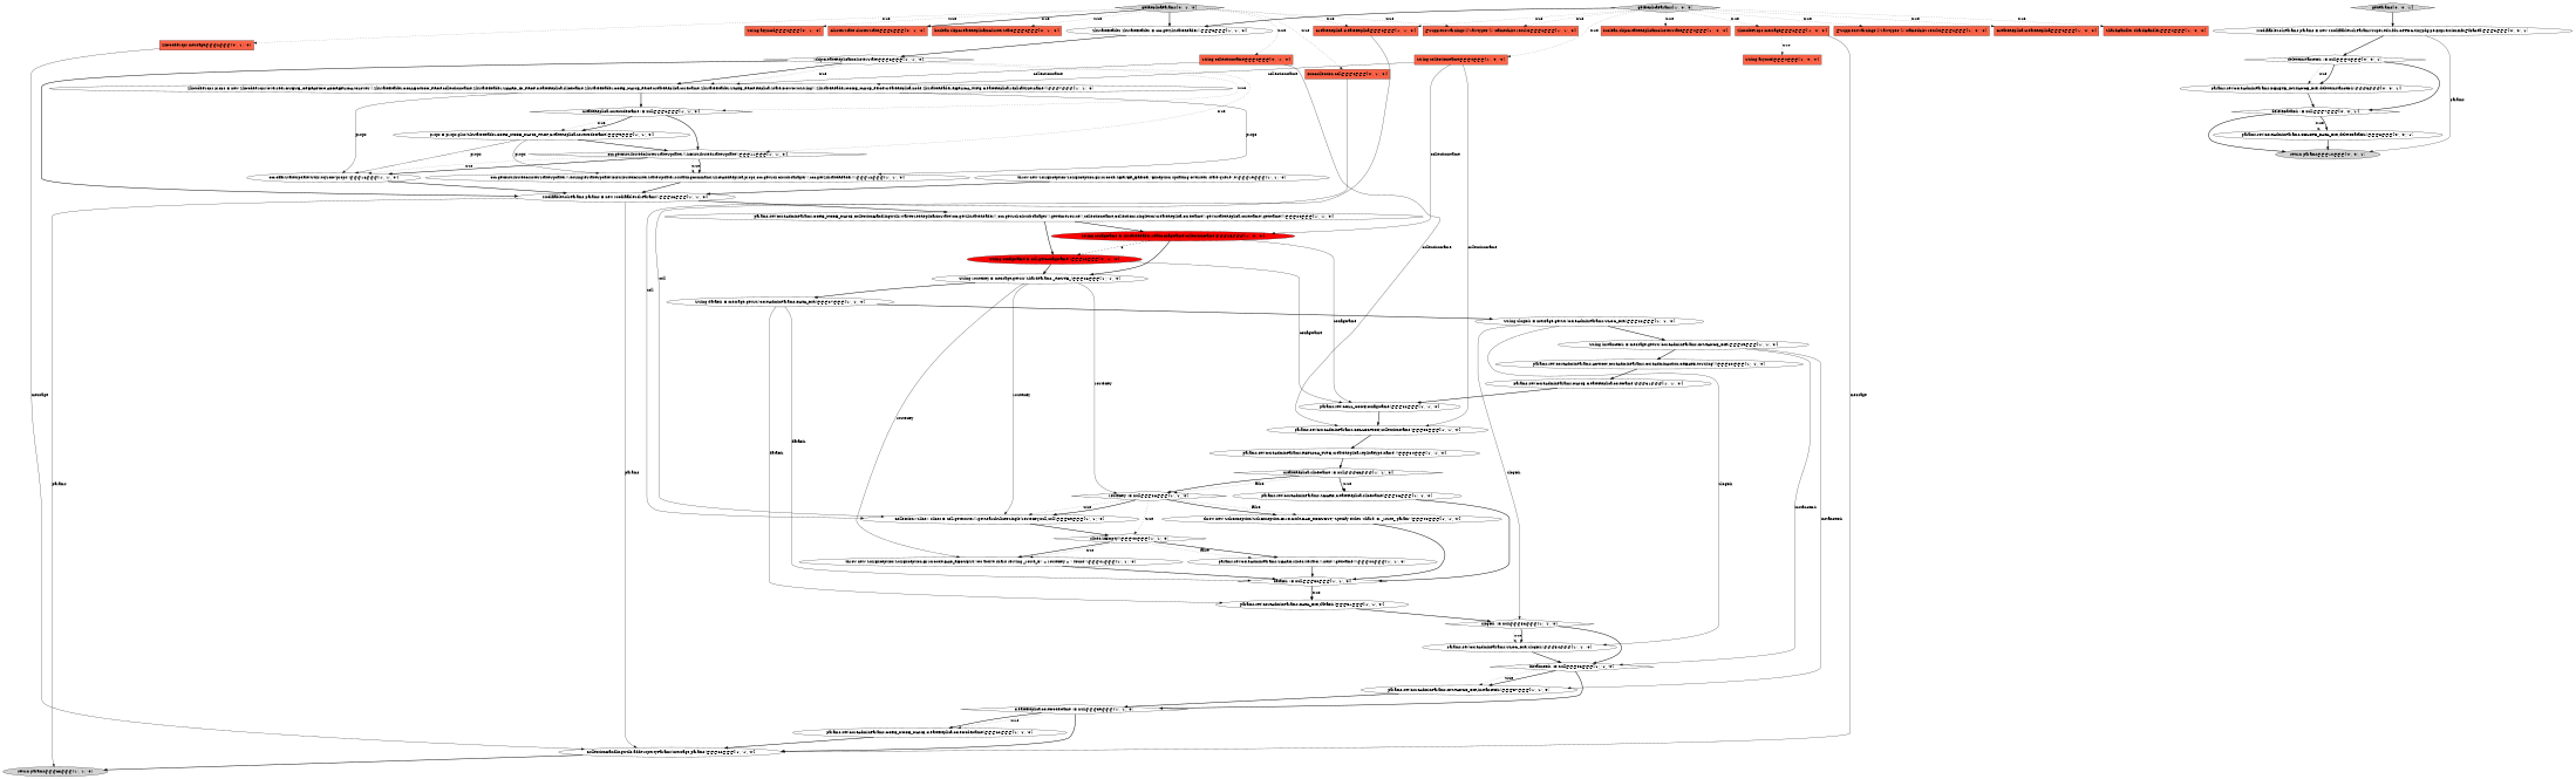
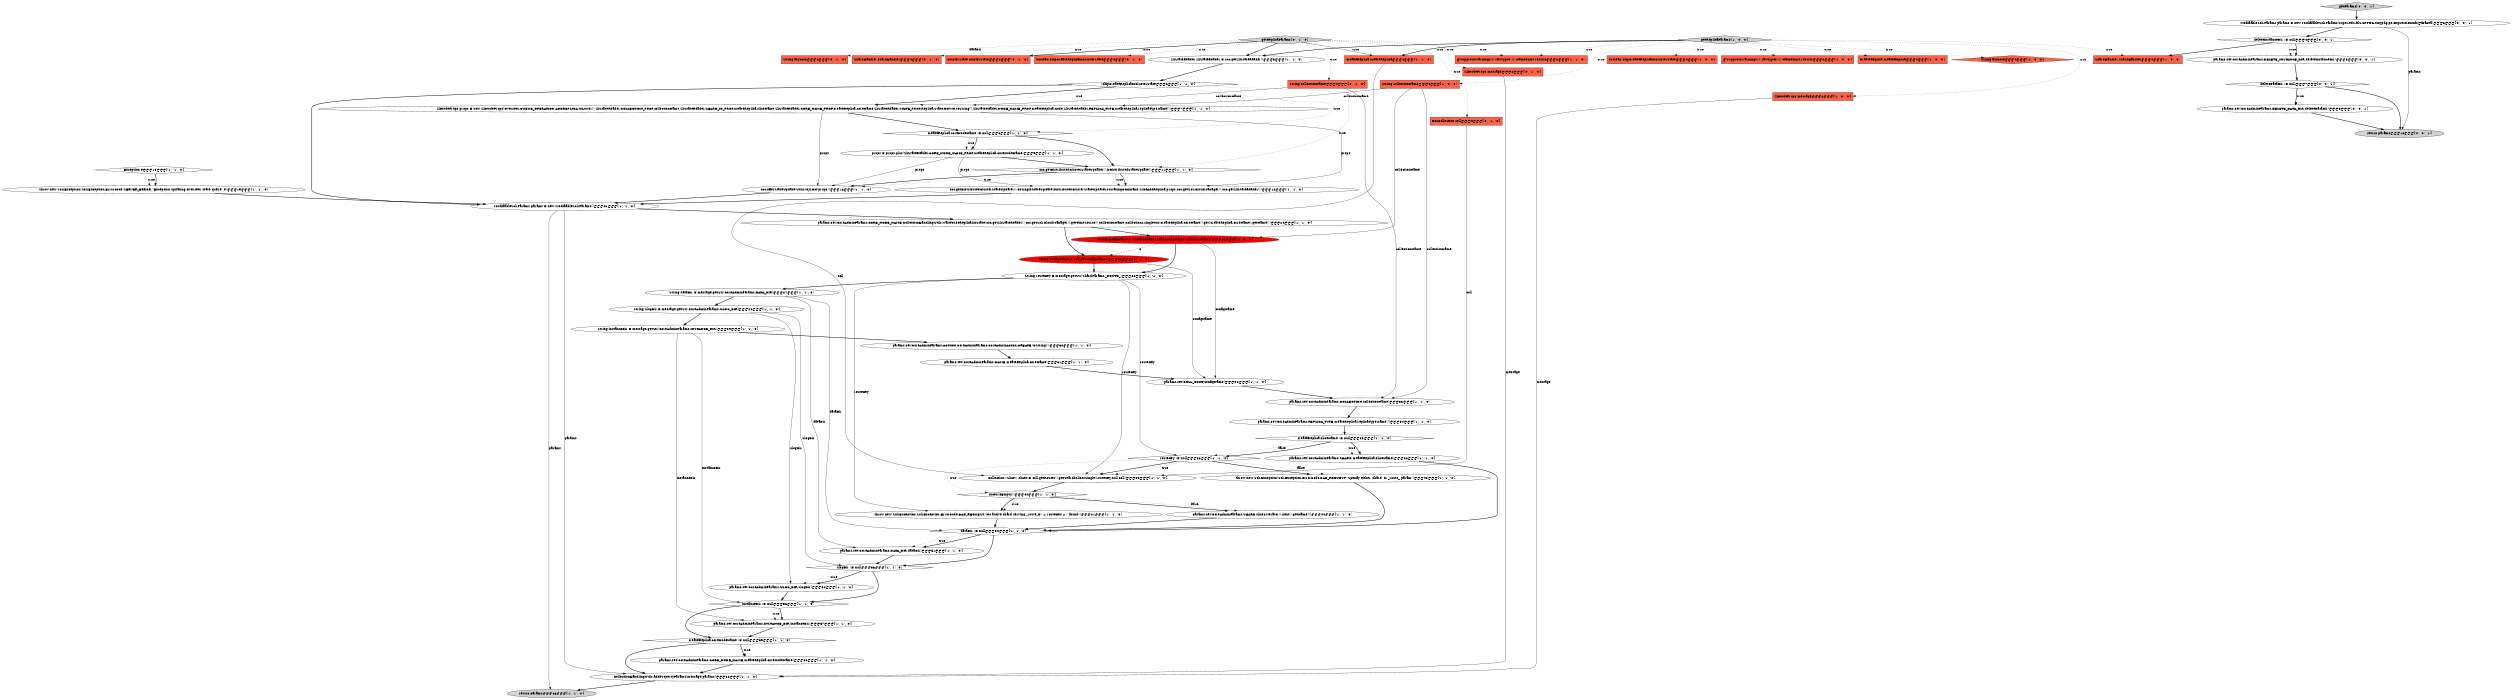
  digraph {
    node [fillcolor=white shape=ellipse style=filled]
    edge [style=bold]
    n1 [label="params.set(CoreAdminParams.SHARD,slices.iterator().next().getName())@@@44@@@['1', '1', '0']"]
    n2 [label="dataDir != null@@@50@@@['1', '1', '0']" shape=diamond]
    n3 [label="params.set(CoreAdminParams.DATA_DIR,dataDir)@@@51@@@['1', '1', '0']"]
    n4 [label="ulogDir != null@@@53@@@['1', '1', '0']" shape=diamond]
    n5 [label="ModifiableSolrParams params = new ModifiableSolrParams()@@@23@@@['1', '1', '0']"]
    n6 [fillcolor=lightgray label="return params@@@63@@@['1', '1', '0']"]
    n7 [label="CollectionHandlingUtils.addPropertyParams(message,params)@@@62@@@['1', '1', '0']"]
    n8 [label="params.set(CoreAdminParams.CORE_NODE_NAME,CollectionHandlingUtils.waitToSeeReplicasInState(ccc.getZkStateReader(),ccc.getSolrCloudManager().getTimeSource(),collectionName,Collections.singleton(createReplica.coreName)).get(createReplica.coreName).getName())@@@24@@@['1', '1', '0']"]
    n9 [fillcolor=red label="String configName = zkStateReader.readConfigName(collectionName)@@@25@@@['1', '0', '0']"]
    n10 [fillcolor=red label="String configName = coll.getConfigName()@@@25@@@['0', '1', '0']"]
    n11 [label="instanceDir != null@@@56@@@['1', '1', '0']" shape=diamond]
    n12 [label="params.set(CoreAdminParams.ULOG_DIR,ulogDir)@@@54@@@['1', '1', '0']"]
    n13 [fillcolor=tomato label="ZkNodeProps message@@@2@@@['1', '0', '0']" shape=box]
    n14 [label="deleteInstanceDir != null@@@4@@@['0', '0', '1']" shape=diamond]
    n15 [label="params.set(CoreAdminParams.DELETE_INSTANCE_DIR,deleteInstanceDir)@@@5@@@['0', '0', '1']"]
    n16 [label="deleteDataDir != null@@@7@@@['0', '0', '1']" shape=diamond]
    n17 [fillcolor=lightgray label="return params@@@10@@@['0', '0', '1']"]
    n18 [label="params.set(CoreAdminParams.DELETE_DATA_DIR,deleteDataDir)@@@8@@@['0', '0', '1']"]
    n19 [fillcolor=tomato label="ZkNodeProps message@@@2@@@['0', '1', '0']" shape=box]
    n20 [fillcolor=tomato label="String asyncId@@@4@@@['0', '1', '0']" shape=box]
    n21 [fillcolor=tomato label="CreateReplica createReplica@@@4@@@['1', '1', '0']" shape=box]
    n22 [label="Collection<Slice> slices = coll.getRouter().getSearchSlicesSingle(routeKey,null,coll)@@@39@@@['1', '1', '0']"]
    n23 [label="slices.isEmpty()@@@40@@@['1', '1', '0']" shape=diamond]
    n24 [fillcolor=tomato label="boolean skipCreateReplicaInClusterState@@@4@@@['1', '0', '0']" shape=box]
    n25 [label="createReplica.coreNodeName != null@@@59@@@['1', '1', '0']" shape=diamond]
    n26 [label="params.set(CoreAdminParams.CORE_NODE_NAME,createReplica.coreNodeName)@@@60@@@['1', '1', '0']"]
    n27 [label="params.set(COLL_CONF,configName)@@@32@@@['1', '1', '0']"]
    n28 [label="params.set(CoreAdminParams.COLLECTION,collectionName)@@@33@@@['1', '1', '0']"]
    n29 [label="params.set(CoreAdminParams.REPLICA_TYPE,createReplica.replicaType.name())@@@34@@@['1', '1', '0']"]
    n30 [label="params.set(CoreAdminParams.INSTANCE_DIR,instanceDir)@@@57@@@['1', '1', '0']"]
    n31 [label="ccc.getDistributedClusterStateUpdater().doSingleStateUpdate(DistributedClusterStateUpdater.MutatingCommand.SliceAddReplica,props,ccc.getSolrCloudManager(),ccc.getZkStateReader())@@@12@@@['1', '1', '0']"]
    n32 [label="createReplica.sliceName != null@@@35@@@['1', '1', '0']" shape=diamond]
    n33 [label="routeKey != null@@@38@@@['1', '1', '0']" shape=diamond]
    n34 [label="params.set(CoreAdminParams.SHARD,createReplica.sliceName)@@@36@@@['1', '1', '0']"]
    n35 [label="throw new SolrException(SolrException.ErrorCode.BAD_REQUEST,\"Specify either 'shard' or _route_ param\")@@@48@@@['1', '1', '0']"]
    n36 [label="throw new SolrException(SolrException.ErrorCode.BAD_REQUEST,\"No active shard serving _route_=\" + routeKey + \" found\")@@@41@@@['1', '1', '0']"]
    n37 [label="String dataDir = message.getStr(CoreAdminParams.DATA_DIR)@@@27@@@['1', '1', '0']"]
    n38 [label="String ulogDir = message.getStr(CoreAdminParams.ULOG_DIR)@@@28@@@['1', '1', '0']"]
    n39 [label="String instanceDir = message.getStr(CoreAdminParams.INSTANCE_DIR)@@@29@@@['1', '1', '0']"]
+   n40 [fillcolor=tomato label="ShardHandler shardHandler@@@4@@@['0', '1', '0']" shape=box]
    n41 [fillcolor=tomato label="ClusterState clusterState@@@2@@@['0', '1', '0']" shape=box]
    n42 [label="ModifiableSolrParams params = new ModifiableSolrParams(super.edu.fdu.CPPDG.tinypdg.pe.ExpressionInfo@f3a3ea)@@@3@@@['0', '0', '1']"]
    n43 [label="ccc.offerStateUpdate(Utils.toJSON(props))@@@16@@@['1', '1', '0']"]
    n44 [label="createReplica.coreNodeName != null@@@8@@@['1', '1', '0']" shape=diamond]
    n45 [label="ccc.getDistributedClusterStateUpdater().isDistributedStateUpdate()@@@11@@@['1', '1', '0']" shape=diamond]
    n46 [label="props = props.plus(ZkStateReader.CORE_NODE_NAME_PROP,createReplica.coreNodeName)@@@9@@@['1', '1', '0']"]
    n47 [label="!skipCreateReplicaInClusterState@@@6@@@['1', '1', '0']" shape=diamond]
    n48 [label="ZkNodeProps props = new ZkNodeProps(Overseer.QUEUE_OPERATION,ADDREPLICA.toLower(),ZkStateReader.COLLECTION_PROP,collectionName,ZkStateReader.SHARD_ID_PROP,createReplica.sliceName,ZkStateReader.CORE_NAME_PROP,createReplica.coreName,ZkStateReader.STATE_PROP,Replica.State.DOWN.toString(),ZkStateReader.NODE_NAME_PROP,createReplica.node,ZkStateReader.REPLICA_TYPE,createReplica.replicaType.name())@@@7@@@['1', '1', '0']"]
    n49 [fillcolor=tomato label="boolean skipCreateReplicaInClusterState@@@4@@@['0', '1', '0']" shape=box]
    n50 [fillcolor=tomato label="String collectionName@@@4@@@['1', '0', '0']" shape=box]
    n51 [label="String routeKey = message.getStr(ShardParams._ROUTE_)@@@26@@@['1', '1', '0']"]
    n52 [fillcolor=tomato label="String collectionName@@@4@@@['0', '1', '0']" shape=box]
    n53 [label="ZkStateReader zkStateReader = ccc.getZkStateReader()@@@5@@@['1', '1', '0']"]
    n54 [fillcolor=tomato label="@SuppressWarnings({\"rawtypes\"}) NamedList results@@@2@@@['1', '0', '0']" shape=box]
    n55 [label="params.set(CoreAdminParams.ACTION,CoreAdminParams.CoreAdminAction.CREATE.toString())@@@30@@@['1', '1', '0']"]
    n56 [label="params.set(CoreAdminParams.NAME,createReplica.coreName)@@@31@@@['1', '1', '0']"]
    n57 [fillcolor=tomato label="@SuppressWarnings({\"rawtypes\"}) NamedList results@@@2@@@['1', '1', '0']" shape=box]
    n58 [fillcolor=lightgray label="getParams['0', '0', '1']" shape=diamond]
    n59 [fillcolor=tomato label="DocCollection coll@@@4@@@['0', '1', '0']" shape=box]
    n60 [label="throw new SolrException(SolrException.ErrorCode.SERVER_ERROR,\"Exception updating Overseer state queue\",e)@@@19@@@['1', '1', '0']"]
    n61 [fillcolor=tomato label="CreateReplica createReplica@@@4@@@['1', '0', '0']" shape=box]
-   n62 [fillcolor=tomato label="String asyncId@@@4@@@['1', '0', '0']" shape=box]
+   n62 [fillcolor=tomato label="String asyncId@@@4@@@['1', '0', '0']" shape=diamond]
    n63 [fillcolor=tomato label="ShardHandler shardHandler@@@4@@@['1', '0', '0']" shape=box]
    n64 [fillcolor=lightgray label="getReplicaParams['0', '1', '0']" shape=diamond]
+   n65 [label="Exception e@@@18@@@['1', '1', '0']" shape=diamond]
    n66 [fillcolor=lightgray label="getReplicaParams['1', '0', '0']" shape=diamond]
    n1 -> n2
    n2 -> n3 [label=true style=dotted]
    n2 -> n3
+   n2 -> n4
    n3 -> n4
    n4 -> n11
    n4 -> n12 [label=true style=dotted]
    n4 -> n12
    n5 -> n6 [label=params style=solid]
    n5 -> n7 [label=params style=solid]
    n5 -> n8
    n7 -> n6
    n8 -> n9
    n8 -> n10
    n9 -> n10 [label=0 style=dashed]
    n9 -> n27 [label=configName style=solid]
    n9 -> n51
    n10 -> n27 [label=configName style=solid]
    n10 -> n51
    n11 -> n25
    n11 -> n30
    n11 -> n30 [label=true style=dotted]
    n12 -> n11
    n13 -> n7 [label=message style=solid]
    n14 -> n15 [label=true style=dotted]
    n14 -> n15
-   n14 -> n16
+   n14 -> n63
    n15 -> n16
    n16 -> n17
    n16 -> n18 [label=true style=dotted]
    n16 -> n18
    n18 -> n17
    n19 -> n7 [label=message style=solid]
    n21 -> n22 [label=coll style=solid]
    n22 -> n23
    n23 -> n1
    n23 -> n1 [label=false style=dotted]
    n23 -> n36
    n23 -> n36 [label=true style=dotted]
    n25 -> n7
    n25 -> n26
    n25 -> n26 [label=true style=dotted]
    n26 -> n7
    n27 -> n28
    n28 -> n29
    n29 -> n32
    n30 -> n25
    n31 -> n5
    n32 -> n33 [label=false style=dotted]
    n32 -> n33
    n32 -> n34 [label=true style=dotted]
    n32 -> n34
    n33 -> n22 [label=true style=dotted]
    n33 -> n22
    n33 -> n23 [label=true style=dotted]
    n33 -> n35 [label=false style=dotted]
    n33 -> n35
    n34 -> n2
    n35 -> n2
    n36 -> n2
    n37 -> n2 [label=dataDir style=solid]
    n37 -> n3 [label=dataDir style=solid]
    n37 -> n38
    n38 -> n4 [label=ulogDir style=solid]
    n38 -> n12 [label=ulogDir style=solid]
    n38 -> n39
    n39 -> n11 [label=instanceDir style=solid]
    n39 -> n30 [label=instanceDir style=solid]
    n39 -> n55
    n42 -> n14
    n42 -> n17 [label=params style=solid]
    n43 -> n5
    n44 -> n45
    n44 -> n46 [label=true style=dotted]
    n44 -> n46
    n45 -> n31 [label=true style=dotted]
    n45 -> n31
    n45 -> n43 [label=true style=dotted]
    n45 -> n43
    n46 -> n31 [label=props style=solid]
    n46 -> n43 [label=props style=solid]
    n46 -> n45
    n47 -> n5
    n47 -> n44 [label=true style=dotted]
    n47 -> n45 [label=true style=dotted]
    n47 -> n48
    n47 -> n48 [label=true style=dotted]
    n48 -> n31 [label=props style=solid]
    n48 -> n43 [label=props style=solid]
    n48 -> n44
    n50 -> n9 [label=collectionName style=solid]
    n50 -> n28 [label=collectionName style=solid]
    n50 -> n48 [label=collectionName style=solid]
    n51 -> n22 [label=routeKey style=solid]
    n51 -> n33 [label=routeKey style=solid]
    n51 -> n36 [label=routeKey style=solid]
    n51 -> n37
    n52 -> n28 [label=collectionName style=solid]
    n52 -> n48 [label=collectionName style=solid]
    n53 -> n47
    n55 -> n56
    n56 -> n27
    n58 -> n42
    n59 -> n22 [label=coll style=solid]
    n60 -> n5
    n64 -> n19 [label=true style=dotted]
-   n64 -> n20 [label=true style=dotted]
-   n64 -> n21 [label=true style=dotted]
+   n64 -> n20 [label=dataDir style=dotted]
+   n64 -> n21 [label=true style=solid]
+   n64 -> n40 [label=true style=dotted]
    n64 -> n41 [label=true]
    n64 -> n49 [label=true style=dotted]
    n64 -> n52 [label=true style=dotted]
    n64 -> n53
    n64 -> n57 [label=true style=dotted]
    n64 -> n59 [label=true style=dotted]
+   n65 -> n60
+   n65 -> n60 [label=true style=dotted]
    n66 -> n13 [label=true style=dotted]
-   n66 -> n21 [label=true style=dotted]
+   n66 -> n21 [label=true]
    n66 -> n24 [label=true style=dotted]
    n66 -> n50 [label=true style=dotted]
    n66 -> n53
    n66 -> n54 [label=true style=dotted]
    n66 -> n57 [label=true style=dotted]
    n66 -> n61 [label=true style=dotted]
-   n13 -> n62 [label=true style=dotted]
+   n66 -> n62 [label=true style=dotted]
    n66 -> n63 [label=true style=dotted]
  }
